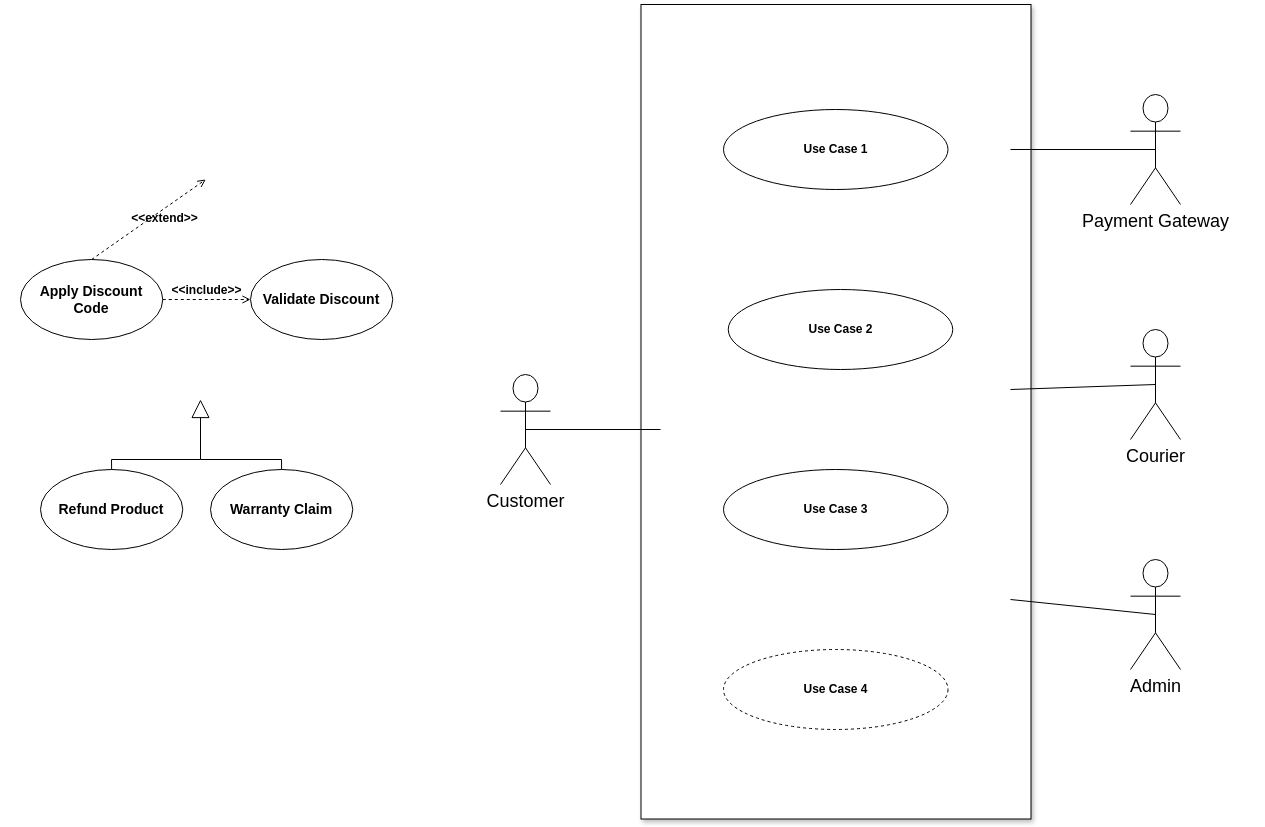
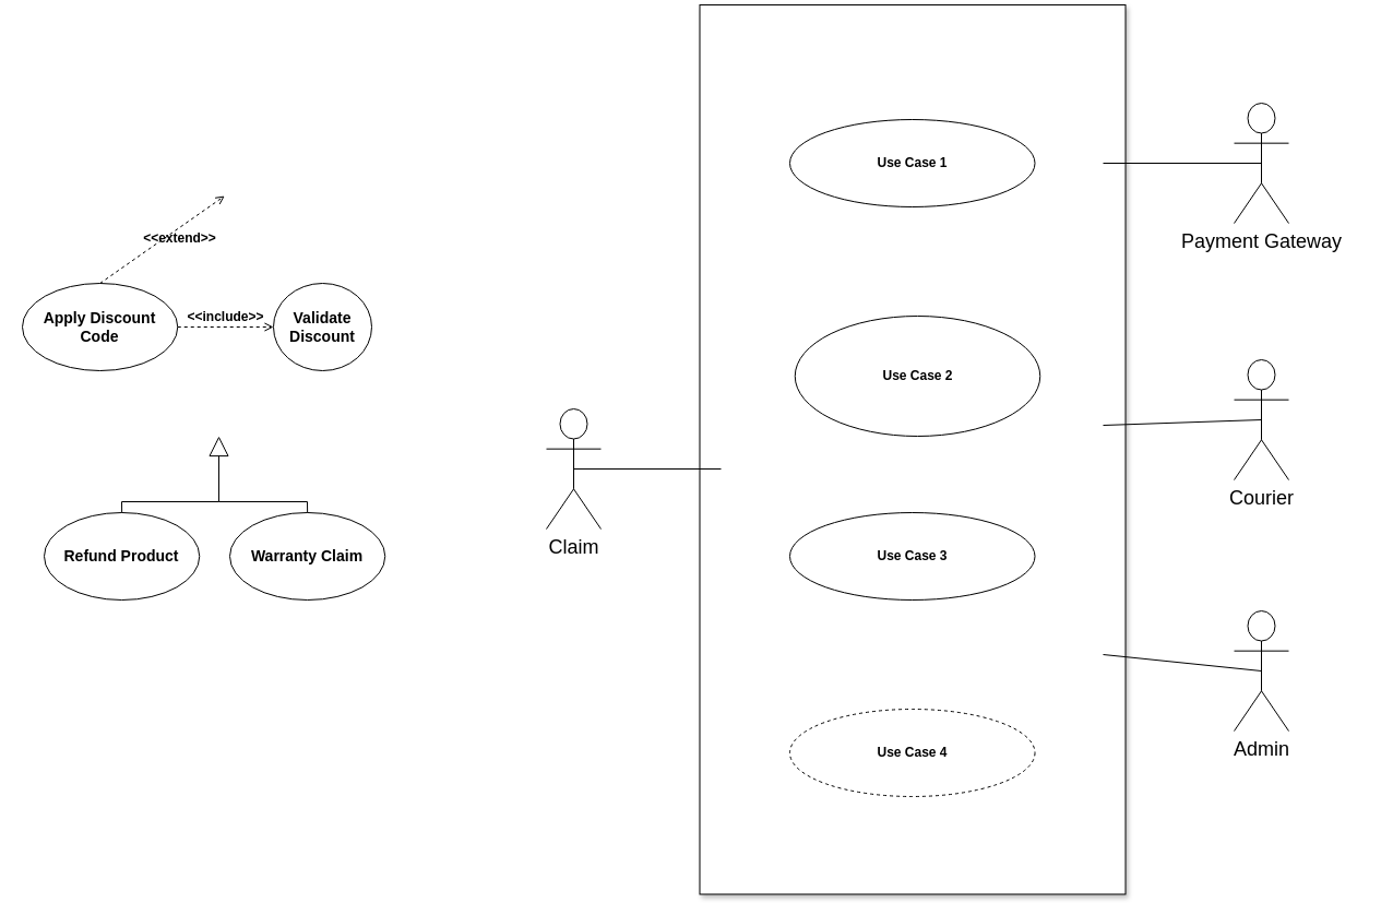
  <mxCell id="0" />
  <mxCell id="1" parent="0" />
  <mxCell id="2" value="&lt;font style=&quot;font-size: 18px;&quot;&gt;Payment Gateway&lt;/font&gt;" style="shape=umlActor;verticalLabelPosition=bottom;verticalAlign=top;html=1;outlineConnect=0;" parent="1" vertex="1"><mxGeometry x="1130" y="20" width="50" height="110" as="geometry" /></mxCell>
  <mxCell id="3" value="" style="rounded=0;whiteSpace=wrap;html=1;rotation=90;shadow=1;movable=0;resizable=0;rotatable=0;deletable=0;editable=0;locked=1;connectable=0;" parent="1" vertex="1"><mxGeometry x="428.25" y="142.25" width="814.5" height="390" as="geometry" /></mxCell>
- <mxCell id="4" value="&lt;font style=&quot;font-size: 18px;&quot;&gt;Customer&lt;/font&gt;" style="shape=umlActor;verticalLabelPosition=bottom;verticalAlign=top;html=1;outlineConnect=0;" parent="1" vertex="1"><mxGeometry x="500" y="300" width="50" height="110" as="geometry" /></mxCell>
+ <mxCell id="4" value="&lt;font style=&quot;font-size: 18px;&quot;&gt;Claim&lt;/font&gt;" style="shape=umlActor;verticalLabelPosition=bottom;verticalAlign=top;html=1;outlineConnect=0;" parent="1" vertex="1"><mxGeometry x="500" y="300" width="50" height="110" as="geometry" /></mxCell>
  <mxCell id="5" value="&lt;font style=&quot;font-size: 14px;&quot;&gt;&lt;b&gt;Apply Discount Code&lt;br&gt;&lt;/b&gt;&lt;/font&gt;" style="ellipse;whiteSpace=wrap;html=1;" parent="1" vertex="1"><mxGeometry x="20" y="185" width="142.25" height="80" as="geometry" /></mxCell>
  <mxCell id="6" value="&lt;b&gt;Use Case 1&lt;br&gt;&lt;/b&gt;" style="ellipse;whiteSpace=wrap;html=1;" parent="1" vertex="1"><mxGeometry x="723" y="35" width="224.5" height="80" as="geometry" /></mxCell>
  <mxCell id="7" value="" style="endArrow=block;endSize=16;endFill=0;html=1;rounded=0;" parent="1" edge="1"><mxGeometry width="160" relative="1" as="geometry"><mxPoint x="525" y="375" as="sourcePoint" /><mxPoint x="525" y="375" as="targetPoint" /></mxGeometry></mxCell>
  <mxCell id="8" value="&lt;b&gt;Use Case 3&lt;br&gt;&lt;/b&gt;" style="ellipse;whiteSpace=wrap;html=1;" parent="1" vertex="1"><mxGeometry x="723" y="395" width="224.5" height="80" as="geometry" /></mxCell>
  <mxCell id="9" value="&lt;b&gt;Use Case 4&lt;br&gt;&lt;/b&gt;" style="ellipse;whiteSpace=wrap;html=1;dashed=1;" parent="1" vertex="1"><mxGeometry x="723" y="575" width="224.5" height="80" as="geometry" /></mxCell>
  <mxCell id="10" value="&lt;font style=&quot;font-size: 18px;&quot;&gt;Admin&lt;/font&gt;" style="shape=umlActor;verticalLabelPosition=bottom;verticalAlign=top;html=1;outlineConnect=0;" parent="1" vertex="1"><mxGeometry x="1130" y="485" width="50" height="110" as="geometry" /></mxCell>
  <mxCell id="11" value="" style="endArrow=none;html=1;rounded=0;entryX=0.5;entryY=0.5;entryDx=0;entryDy=0;entryPerimeter=0;" parent="1" target="2" edge="1"><mxGeometry width="50" height="50" relative="1" as="geometry"><mxPoint x="1010" y="75" as="sourcePoint" /><mxPoint x="1130" y="96.94" as="targetPoint" /></mxGeometry></mxCell>
  <mxCell id="12" value="" style="endArrow=none;html=1;rounded=0;exitX=0.5;exitY=0.5;exitDx=0;exitDy=0;exitPerimeter=0;" parent="1" source="4" edge="1"><mxGeometry width="50" height="50" relative="1" as="geometry"><mxPoint x="545" y="240" as="sourcePoint" /><mxPoint x="660" y="355" as="targetPoint" /></mxGeometry></mxCell>
  <mxCell id="13" value="&lt;font style=&quot;font-size: 12px;&quot;&gt;&lt;b&gt;&amp;lt;&amp;lt;extend&amp;gt;&amp;gt;&lt;/b&gt;&lt;/font&gt;" style="html=1;verticalAlign=bottom;labelBackgroundColor=none;endArrow=open;endFill=0;dashed=1;rounded=0;exitX=0.5;exitY=0;exitDx=0;exitDy=0;entryX=0.5;entryY=1;entryDx=0;entryDy=0;" parent="1" edge="1"><mxGeometry x="0.126" y="-16" width="160" relative="1" as="geometry"><mxPoint x="91.125" y="185" as="sourcePoint" /><mxPoint x="205.25" y="105" as="targetPoint" /><mxPoint as="offset" /></mxGeometry></mxCell>
- <mxCell id="14" value="&lt;font style=&quot;font-size: 14px;&quot;&gt;&lt;strong&gt;Validate Discount&lt;/strong&gt;&lt;/font&gt;" style="ellipse;whiteSpace=wrap;html=1;" parent="1" vertex="1"><mxGeometry x="250" y="185" width="142.25" height="80" as="geometry" /></mxCell>
+ <mxCell id="14" value="&lt;font style=&quot;font-size: 14px;&quot;&gt;&lt;strong&gt;Validate Discount&lt;/strong&gt;&lt;/font&gt;" style="ellipse;whiteSpace=wrap;html=1;" parent="1" vertex="1"><mxGeometry x="250" y="185" width="90" height="80" as="geometry" /></mxCell>
  <mxCell id="15" value="&lt;font style=&quot;font-size: 12px;&quot;&gt;&lt;b&gt;&amp;lt;&amp;lt;include&amp;gt;&amp;gt;&lt;/b&gt;&lt;/font&gt;" style="html=1;verticalAlign=bottom;labelBackgroundColor=none;endArrow=open;endFill=0;dashed=1;rounded=0;exitX=1;exitY=0.5;exitDx=0;exitDy=0;entryX=0;entryY=0.5;entryDx=0;entryDy=0;" parent="1" target="14" edge="1"><mxGeometry width="160" relative="1" as="geometry"><mxPoint x="162.25" y="225" as="sourcePoint" /><mxPoint x="220" y="115" as="targetPoint" /><mxPoint as="offset" /></mxGeometry></mxCell>
  <mxCell id="16" value="" style="endArrow=none;html=1;rounded=0;entryX=0.5;entryY=0.5;entryDx=0;entryDy=0;entryPerimeter=0;" parent="1" target="10" edge="1"><mxGeometry width="50" height="50" relative="1" as="geometry"><mxPoint x="1010" y="525" as="sourcePoint" /><mxPoint x="1165" y="335" as="targetPoint" /></mxGeometry></mxCell>
  <mxCell id="17" value="&lt;font style=&quot;font-size: 18px;&quot;&gt;Courier&lt;/font&gt;" style="shape=umlActor;verticalLabelPosition=bottom;verticalAlign=top;html=1;outlineConnect=0;" parent="1" vertex="1"><mxGeometry x="1130" y="255" width="50" height="110" as="geometry" /></mxCell>
  <mxCell id="18" value="" style="endArrow=none;html=1;rounded=0;entryX=0.5;entryY=0.5;entryDx=0;entryDy=0;entryPerimeter=0;" parent="1" target="17" edge="1"><mxGeometry width="50" height="50" relative="1" as="geometry"><mxPoint x="1010" y="315" as="sourcePoint" /><mxPoint x="1193" y="490" as="targetPoint" /></mxGeometry></mxCell>
  <mxCell id="19" value="&lt;font style=&quot;font-size: 14px;&quot;&gt;&lt;b&gt;Refund Product&lt;/b&gt;&lt;/font&gt;" style="ellipse;whiteSpace=wrap;html=1;" parent="1" vertex="1"><mxGeometry x="40" y="395" width="142.25" height="80" as="geometry" /></mxCell>
  <mxCell id="20" value="&lt;font style=&quot;font-size: 14px;&quot;&gt;&lt;b&gt;Warranty Claim&lt;/b&gt;&lt;/font&gt;" style="ellipse;whiteSpace=wrap;html=1;" parent="1" vertex="1"><mxGeometry x="210" y="395" width="142.25" height="80" as="geometry" /></mxCell>
  <mxCell id="21" value="" style="endArrow=block;endSize=16;endFill=0;html=1;rounded=0;exitX=0.5;exitY=0;exitDx=0;exitDy=0;entryX=0.5;entryY=1;entryDx=0;entryDy=0;" parent="1" source="19" edge="1"><mxGeometry x="0.245" y="-14" width="160" relative="1" as="geometry"><mxPoint x="50" y="195" as="sourcePoint" /><mxPoint x="200" y="325" as="targetPoint" /><Array as="points"><mxPoint x="111" y="385" /><mxPoint x="200" y="385" /></Array><mxPoint x="-4" y="10" as="offset" /></mxGeometry></mxCell>
  <mxCell id="22" value="" style="endArrow=none;html=1;rounded=0;entryX=0.5;entryY=0;entryDx=0;entryDy=0;" parent="1" target="20" edge="1"><mxGeometry width="50" height="50" relative="1" as="geometry"><mxPoint x="200" y="385" as="sourcePoint" /><mxPoint x="525" y="330" as="targetPoint" /><Array as="points"><mxPoint x="281" y="385" /></Array></mxGeometry></mxCell>
- <mxCell id="23" value="&lt;b&gt;Use Case 2&lt;br&gt;&lt;/b&gt;" style="ellipse;whiteSpace=wrap;html=1;" vertex="1" parent="1"><mxGeometry x="727.75" y="215" width="224.5" height="80" as="geometry" /></mxCell>
+ <mxCell id="23" value="&lt;b&gt;Use Case 2&lt;br&gt;&lt;/b&gt;" style="ellipse;whiteSpace=wrap;html=1;" vertex="1" parent="1"><mxGeometry x="727.75" y="215" width="224.5" height="110" as="geometry" /></mxCell>
